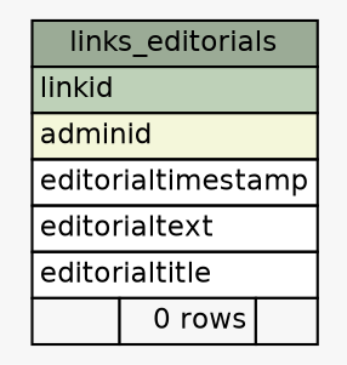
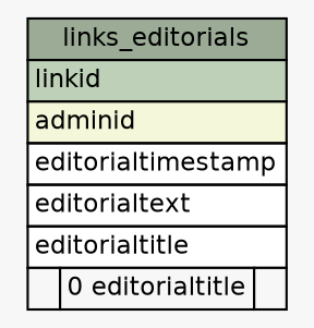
  digraph {
    bgcolor="#f7f7f7"
    fontname=Helvetica
    fontsize=11
    nodesep=0.18
    rankdir=TB
    ranksep=0.46
-   n1 [fontname=Helvetica fontsize=11 label=<     <TABLE BORDER="0" CELLBORDER="1" CELLSPACING="0" BGCOLOR="#ffffff">       <TR><TD COLSPAN="3" BGCOLOR="#9bab96" ALIGN="CENTER">links_editorials</TD></TR>       <TR><TD PORT="linkid" COLSPAN="3" BGCOLOR="#bed1b8" ALIGN="LEFT">linkid</TD></TR>       <TR><TD PORT="adminid" COLSPAN="3" BGCOLOR="#f4f7da" ALIGN="LEFT">adminid</TD></TR>       <TR><TD PORT="editorialtimestamp" COLSPAN="3" ALIGN="LEFT">editorialtimestamp</TD></TR>       <TR><TD PORT="editorialtext" COLSPAN="3" ALIGN="LEFT">editorialtext</TD></TR>       <TR><TD PORT="editorialtitle" COLSPAN="3" ALIGN="LEFT">editorialtitle</TD></TR>       <TR><TD ALIGN="LEFT" BGCOLOR="#f7f7f7">  </TD><TD ALIGN="RIGHT" BGCOLOR="#f7f7f7">0 rows</TD><TD ALIGN="RIGHT" BGCOLOR="#f7f7f7">  </TD></TR>     </TABLE>> shape=plaintext]
+   n1 [fontname=Helvetica fontsize=11 label=<     <TABLE BORDER="0" CELLBORDER="1" CELLSPACING="0" BGCOLOR="#ffffff">       <TR><TD COLSPAN="3" BGCOLOR="#9bab96" ALIGN="CENTER">links_editorials</TD></TR>       <TR><TD PORT="linkid" COLSPAN="3" BGCOLOR="#bed1b8" ALIGN="LEFT">linkid</TD></TR>       <TR><TD PORT="adminid" COLSPAN="3" BGCOLOR="#f4f7da" ALIGN="LEFT">adminid</TD></TR>       <TR><TD PORT="editorialtimestamp" COLSPAN="3" ALIGN="LEFT">editorialtimestamp</TD></TR>       <TR><TD PORT="editorialtext" COLSPAN="3" ALIGN="LEFT">editorialtext</TD></TR>       <TR><TD PORT="editorialtitle" COLSPAN="3" ALIGN="LEFT">editorialtitle</TD></TR>       <TR><TD ALIGN="LEFT" BGCOLOR="#f7f7f7">  </TD><TD ALIGN="RIGHT" BGCOLOR="#f7f7f7">0 editorialtitle</TD><TD ALIGN="RIGHT" BGCOLOR="#f7f7f7">  </TD></TR>     </TABLE>> shape=plaintext]
  }
